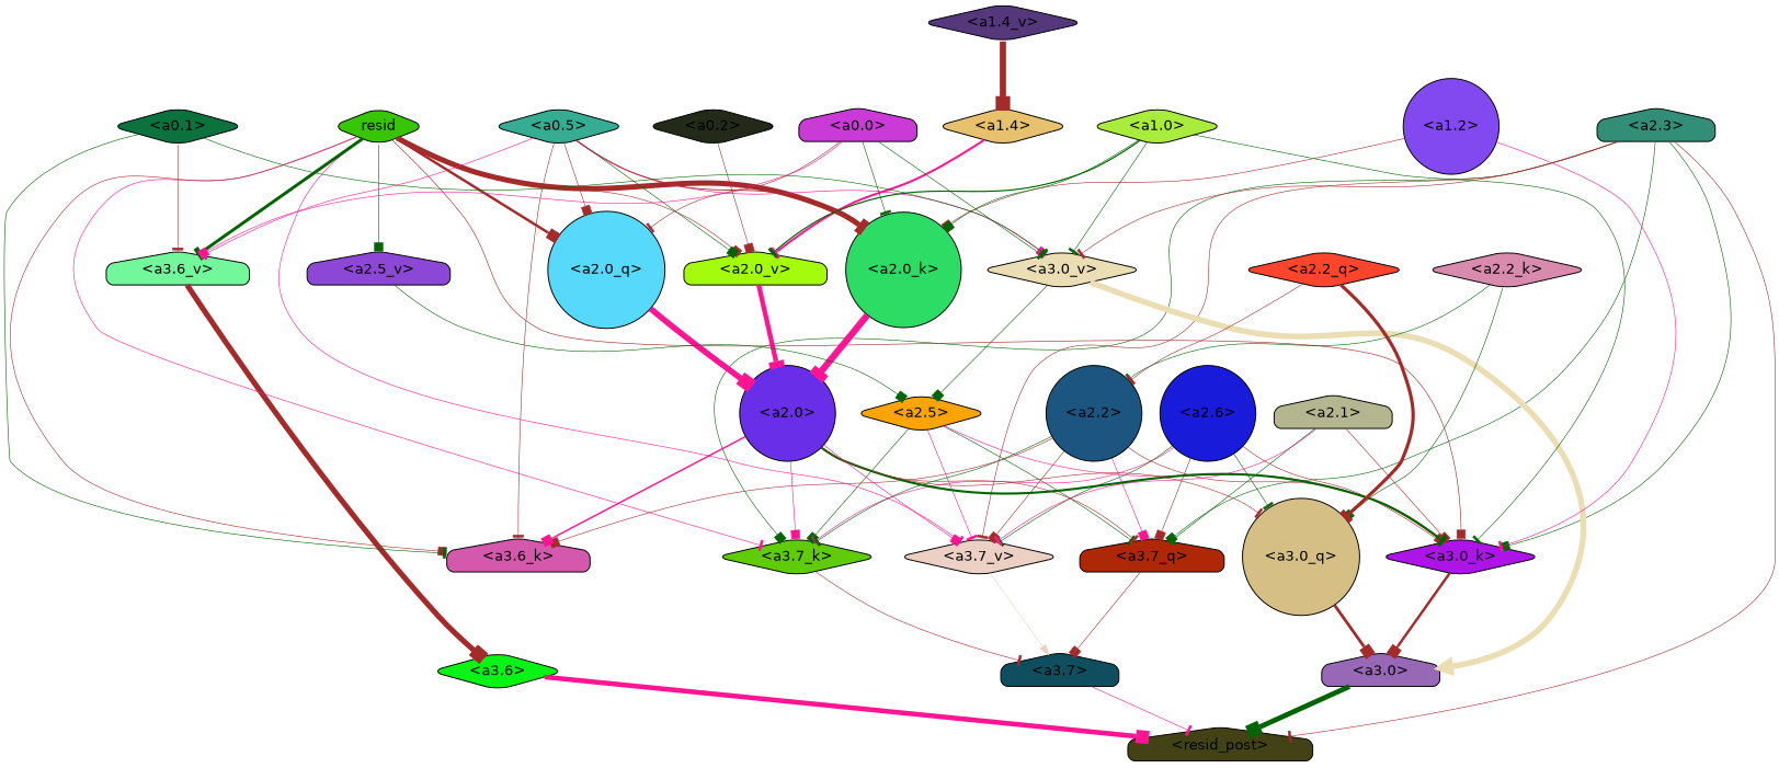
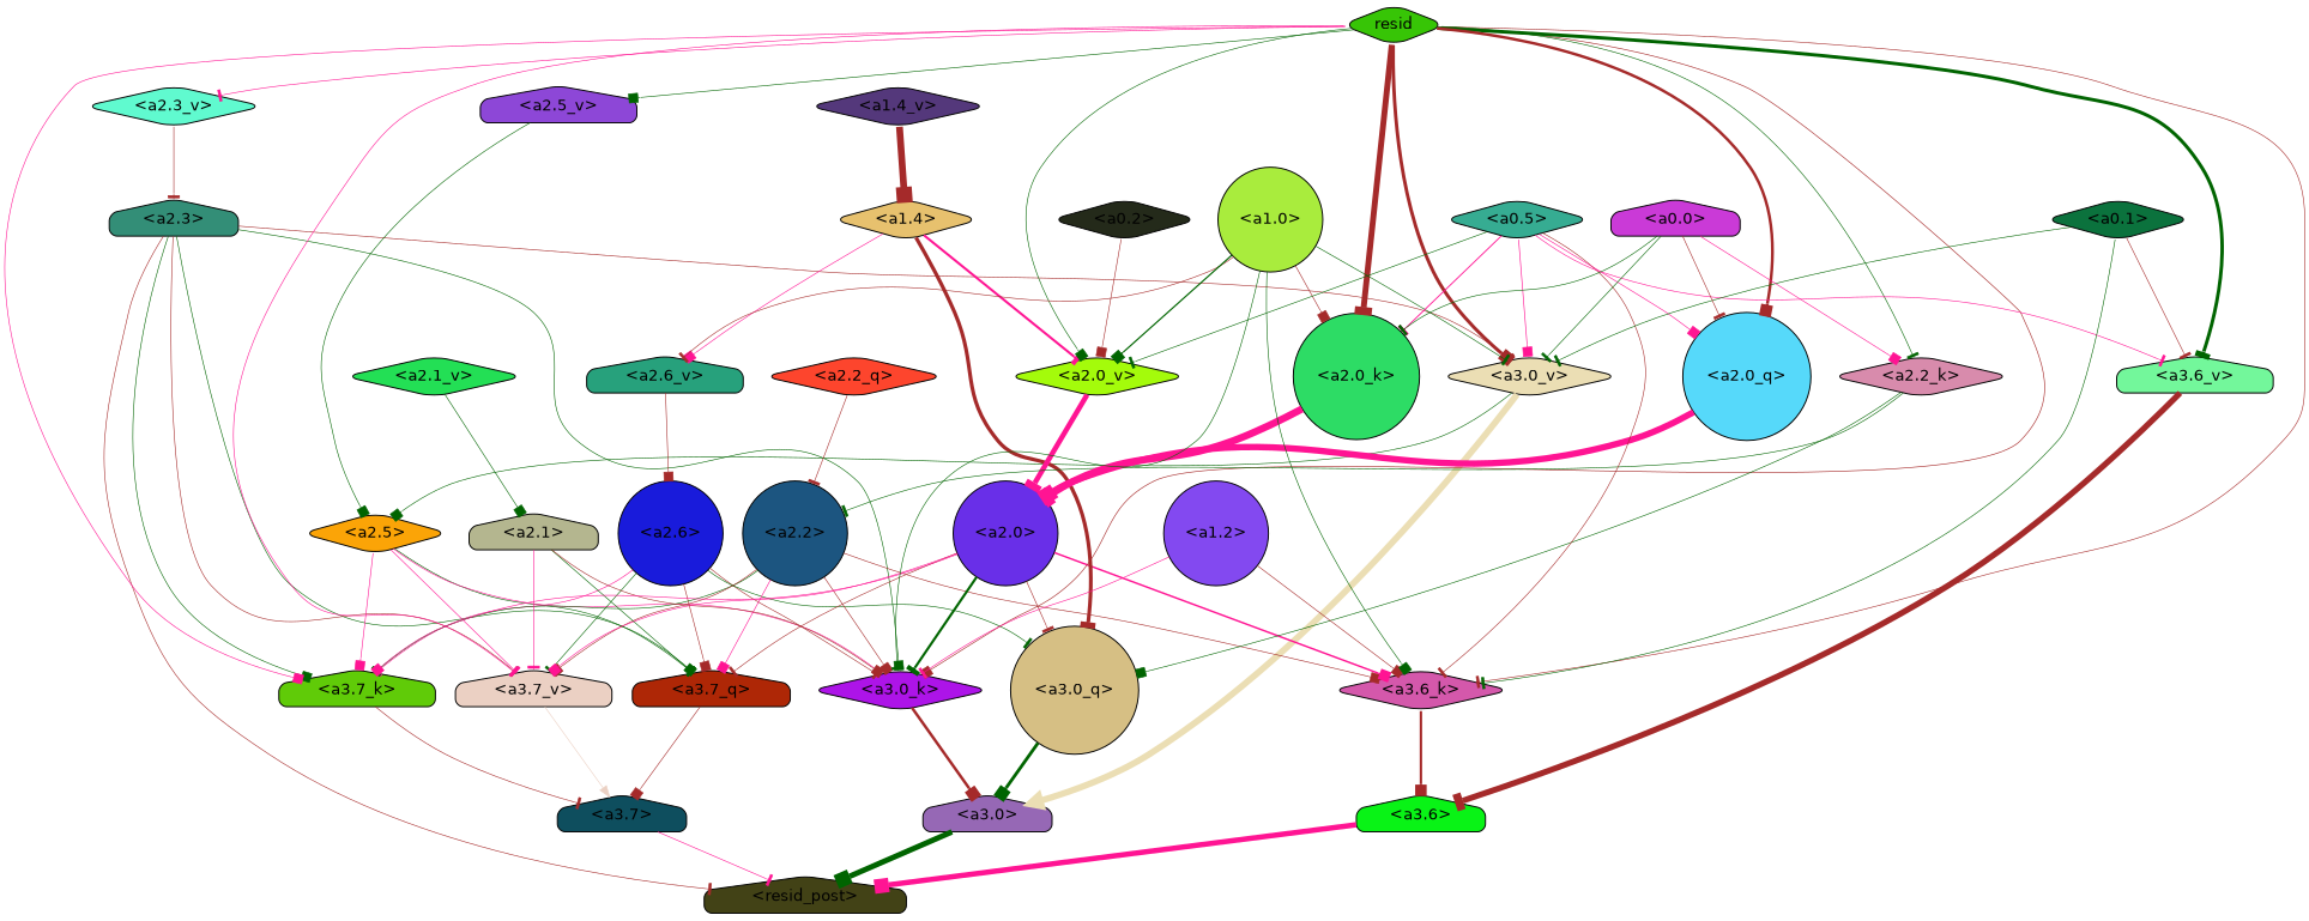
  strict digraph {
    splines=true
    node [color=black fontname=Helvetica shape=diamond style="filled, rounded"]
    edge [arrowhead=tee color=brown penwidth=0.6]
    "<a3.7>" [fillcolor="#0e4e5e" shape=house]
    "<resid_post>" [fillcolor="#424216" shape=house]
-   "<a3.6>" [fillcolor="#09f316"]
+   "<a3.6>" [fillcolor="#09f316" shape=house]
    "<a3.0>" [fillcolor="#9668b5" shape=house]
    "<a2.3>" [fillcolor="#338e77" shape=house]
    "<a3.7_q>" [fillcolor="#ae2706" shape=house]
-   "<a3.7_k>" [fillcolor="#60cb08"]
+   "<a3.7_k>" [fillcolor="#60cb08" shape=house]
    "<a3.0_k>" [fillcolor="#ad14e8"]
-   "<a3.7_v>" [fillcolor="#ebd0c3"]
+   "<a3.7_v>" [fillcolor="#ebd0c3" shape=house]
    "<a3.0_v>" [fillcolor="#ebdeb4"]
    "<a3.0_q>" [fillcolor="#d6bf84" shape=circle]
    "<a2.5>" [fillcolor="#fba407"]
-   "<a3.6_k>" [fillcolor="#d458ab" shape=house]
+   "<a3.6_k>" [fillcolor="#d458ab"]
    "<a3.6_v>" [fillcolor="#73f79b" shape=house]
    "<a2.6>" [fillcolor="#191bdb" shape=circle]
    "<a2.2>" [fillcolor="#1c5580" shape=circle]
    "<a2.1>" [fillcolor="#b4b68f" shape=house]
    "<a2.0>" [fillcolor="#692fe8" shape=circle]
    "<a1.4>" [fillcolor="#e7c16e"]
-   "<a2.0_v>" [fillcolor="#a4fb0b" shape=house]
+   "<a2.6_v>" [fillcolor="#27a17c" shape=house]
+   "<a2.0_v>" [fillcolor="#a4fb0b"]
    n22 [fillcolor="#37c506" label=resid]
    "<a2.0_q>" [fillcolor="#56d9fa" shape=circle]
    "<a2.2_k>" [fillcolor="#d88bac"]
    "<a2.0_k>" [fillcolor="#2ddc65" shape=circle]
    "<a2.5_v>" [fillcolor="#8d47d7" shape=house]
+   "<a2.3_v>" [fillcolor="#60facf"]
    "<a1.2>" [fillcolor="#8349f0" shape=circle]
-   "<a1.0>" [fillcolor="#a9ec3d"]
+   "<a1.0>" [fillcolor="#a9ec3d" shape=circle]
    "<a0.5>" [fillcolor="#36ac92"]
    "<a0.1>" [fillcolor="#0b723d"]
    "<a0.0>" [fillcolor="#ca3ad7" shape=house]
    "<a2.2_q>" [fillcolor="#fd452d"]
+   "<a2.1_v>" [fillcolor="#23df55"]
    "<a0.2>" [fillcolor="#242a1a"]
    "<a1.4_v>" [fillcolor="#54387b"]
    "<a3.7>" -> "<resid_post>" [color=deeppink]
    "<a3.6>" -> "<resid_post>" [arrowhead=box color=deeppink penwidth=4.7534414529800415]
    "<a3.0>" -> "<resid_post>" [arrowhead=box color=darkgreen penwidth=4.898576855659485]
    "<a2.3>" -> "<resid_post>"
    "<a2.3>" -> "<a3.7_q>" [arrowhead=box color=darkgreen]
    "<a2.3>" -> "<a3.7_k>" [arrowhead=box color=darkgreen]
    "<a2.3>" -> "<a3.0_k>" [arrowhead=box color=darkgreen]
    "<a2.3>" -> "<a3.7_v>"
    "<a2.3>" -> "<a3.0_v>"
    "<a3.7_q>" -> "<a3.7>" [arrowhead=box]
    "<a3.7_k>" -> "<a3.7>"
    "<a3.0_k>" -> "<a3.0>" [arrowhead=box penwidth=2.520303964614868]
    "<a3.7_v>" -> "<a3.7>" [color="#ebd0c3" arrowhead=""]
    "<a3.0_v>" -> "<a3.0>" [color="#ebdeb4" penwidth=5.680712580680847 arrowhead=""]
    "<a3.0_v>" -> "<a2.5>" [arrowhead=box color=darkgreen]
-   "<a3.0_q>" -> "<a3.0>" [arrowhead=box penwidth=2.870753765106201]
+   "<a3.0_q>" -> "<a3.0>" [arrowhead=box color=darkgreen penwidth=2.870753765106201]
    "<a2.5>" -> "<a3.7_q>" [color=darkgreen]
-   "<a2.5>" -> "<a3.7_k>" [arrowhead=box color=darkgreen]
+   "<a2.5>" -> "<a3.7_k>" [arrowhead=box color=deeppink]
    "<a2.5>" -> "<a3.0_k>" [color=deeppink]
    "<a2.5>" -> "<a3.7_v>" [color=deeppink]
-   "<a3.6_v>" -> "<a3.6>" [arrowhead=box penwidth=5.297133803367615]
+   "<a3.6_k>" -> "<a3.6>" [arrowhead=box penwidth=2.13908451795578]
+   "<a3.6_v>" -> "<a3.6>" [penwidth=5.297133803367615]
    "<a2.6>" -> "<a3.7_q>" [arrowhead=box]
    "<a2.6>" -> "<a3.7_k>" [color=deeppink]
    "<a2.6>" -> "<a3.0_k>"
    "<a2.6>" -> "<a3.7_v>" [color=darkgreen]
    "<a2.6>" -> "<a3.0_q>" [color=darkgreen]
    "<a2.2>" -> "<a3.7_q>" [arrowhead=box color=deeppink]
    "<a2.2>" -> "<a3.7_k>" [color=darkgreen]
    "<a2.2>" -> "<a3.0_k>" [arrowhead=box]
    "<a2.2>" -> "<a3.7_v>" [arrowhead=box]
    "<a2.2>" -> "<a3.6_k>" [arrowhead=box]
    "<a2.1>" -> "<a3.7_q>" [color=darkgreen]
    "<a2.1>" -> "<a3.0_k>" [arrowhead=box]
    "<a2.1>" -> "<a3.7_v>" [color=deeppink]
    "<a2.0>" -> "<a3.7_q>"
    "<a2.0>" -> "<a3.7_k>" [arrowhead=box color=deeppink]
    "<a2.0>" -> "<a3.0_k>" [color=darkgreen penwidth=2.18752121925354]
    "<a2.0>" -> "<a3.7_v>" [arrowhead=box color=deeppink]
    "<a2.0>" -> "<a3.0_q>"
    "<a2.0>" -> "<a3.6_k>" [arrowhead=box color=deeppink penwidth=1.4957321882247925]
-   "<a2.2_q>" -> "<a3.0_q>" [penwidth=3.299744725227356]
+   "<a1.4>" -> "<a3.0_q>" [penwidth=3.299744725227356]
+   "<a1.4>" -> "<a2.6_v>" [arrowhead=box color=deeppink]
    "<a1.4>" -> "<a2.0_v>" [color=deeppink penwidth=2.092592429369688]
+   "<a2.6_v>" -> "<a2.6>" [arrowhead=box]
    "<a2.0_v>" -> "<a2.0>" [color=deeppink penwidth=4.5695202350616455]
-   n22 -> "<a3.7_k>" [color=deeppink]
+   n22 -> "<a3.7_k>" [arrowhead=box color=deeppink]
    n22 -> "<a3.0_k>" [arrowhead=box penwidth=0.6394047290086746]
    n22 -> "<a3.7_v>" [color=deeppink]
-   n22 -> "<a3.6_k>" [arrowhead=box]
+   n22 -> "<a3.0_v>" [arrowhead=box penwidth=3.0212591886520386]
+   n22 -> "<a3.6_k>"
    n22 -> "<a3.6_v>" [color=darkgreen penwidth=3.067279100418091]
-   n22 -> "<a2.0_v>" [arrowhead=box]
+   n22 -> "<a2.0_v>" [arrowhead=box color=darkgreen]
    n22 -> "<a2.0_q>" [arrowhead=box penwidth=2.5355080366134644]
+   n22 -> "<a2.2_k>" [color=darkgreen]
    n22 -> "<a2.0_k>" [penwidth=5.2180726528167725]
    n22 -> "<a2.5_v>" [arrowhead=box color=darkgreen]
+   n22 -> "<a2.3_v>" [color=deeppink]
    "<a2.0_q>" -> "<a2.0>" [arrowhead=box color=deeppink penwidth=5.681910276412964]
    "<a2.2_k>" -> "<a3.0_q>" [arrowhead=box color=darkgreen]
    "<a2.2_k>" -> "<a2.2>" [color=darkgreen]
    "<a2.0_k>" -> "<a2.0>" [color=deeppink penwidth=6.447777509689331]
    "<a2.5_v>" -> "<a2.5>" [arrowhead=box color=darkgreen]
+   "<a2.3_v>" -> "<a2.3>"
    "<a1.2>" -> "<a3.0_k>" [color=deeppink]
-   "<a1.2>" -> "<a2.0_k>" [arrowhead=box]
+   "<a1.2>" -> "<a3.6_k>" [arrowhead=box]
    "<a1.0>" -> "<a3.0_k>" [color=darkgreen]
    "<a1.0>" -> "<a3.0_v>" [color=darkgreen]
-   "<a1.0>" -> "<a2.0_v>" [color=darkgreen penwidth=1.2132605910301208]
-   "<a1.0>" -> "<a2.0_k>" [arrowhead=box color=darkgreen]
+   "<a1.0>" -> "<a3.6_k>" [arrowhead=box color=darkgreen]
+   "<a1.0>" -> "<a2.6_v>"
+   "<a1.0>" -> "<a2.0_v>" [arrowhead=box color=darkgreen penwidth=1.2132605910301208]
+   "<a1.0>" -> "<a2.0_k>" [arrowhead=box]
    "<a0.5>" -> "<a3.0_v>" [arrowhead=box color=deeppink penwidth=0.648682102560997]
    "<a0.5>" -> "<a3.6_k>"
    "<a0.5>" -> "<a3.6_v>" [color=deeppink]
-   "<a0.5>" -> "<a2.0_v>" [arrowhead=box color=darkgreen]
-   "<a0.5>" -> "<a2.0_q>" [arrowhead=box]
-   "<a0.5>" -> "<a2.0_k>" [penwidth=0.9236047863960266]
+   "<a0.5>" -> "<a2.0_v>" [color=darkgreen]
+   "<a0.5>" -> "<a2.0_q>" [arrowhead=box color=deeppink]
+   "<a0.5>" -> "<a2.0_k>" [color=deeppink penwidth=0.9236047863960266]
    "<a0.1>" -> "<a3.0_v>" [color=darkgreen]
    "<a0.1>" -> "<a3.6_k>" [color=darkgreen]
    "<a0.1>" -> "<a3.6_v>"
    "<a0.0>" -> "<a3.0_v>" [color=darkgreen]
-   "<a0.0>" -> "<a3.6_v>" [arrowhead=box color=deeppink]
+   "<a0.0>" -> "<a2.2_k>" [arrowhead=box color=deeppink]
    "<a0.0>" -> "<a2.0_q>"
    "<a0.0>" -> "<a2.0_k>" [color=darkgreen]
    "<a2.2_q>" -> "<a2.2>"
+   "<a2.1_v>" -> "<a2.1>" [arrowhead=box color=darkgreen]
    "<a0.2>" -> "<a2.0_v>" [arrowhead=box]
    "<a1.4_v>" -> "<a1.4>" [arrowhead=box penwidth=6.016597509384155]
  }
